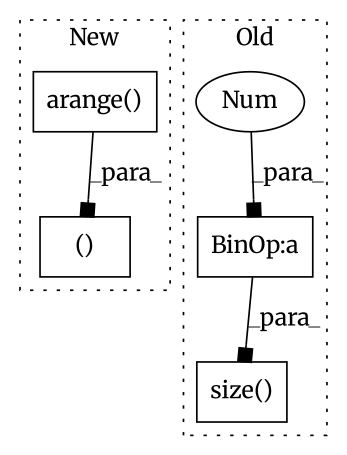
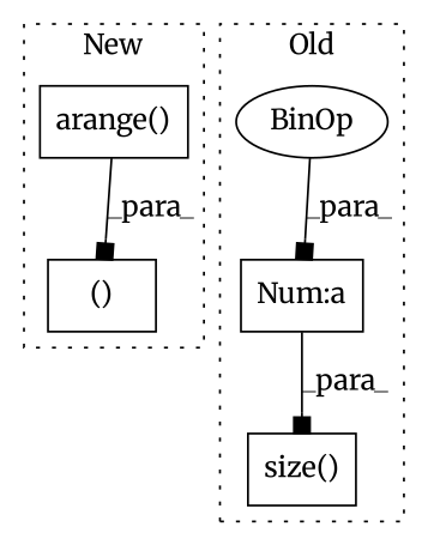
  digraph {
    fontname=Merriweather
    node [a=75 fontname=Merriweather l=3 shape=box]
    edge [arrowhead=box fontname=Merriweather]
    n1 [l="13,1" label="arange()" s="2975,3009"]
    n2 [a=54 l=7 label="()" s=3010]
    n3 [l=13 label="size()" s=3037]
-   n4 [a=82 label="BinOp:a" s=3253]
-   n5 [a=76 label=Num s=3250 shape=ellipse]
+   n4 [a=82 label="Num:a" s=3253]
+   n5 [a=76 label=BinOp s=3250 shape=ellipse]
    subgraph cluster_1 {
      label=New
      style=dotted
      n1
      n2
    }
    subgraph cluster_2 {
      label=Old
      style=dotted
      n3
      n4
      n5
    }
    n1 -> n2 [label=_para_]
    n4 -> n3 [label=_para_]
    n5 -> n4 [label=_para_]
  }
